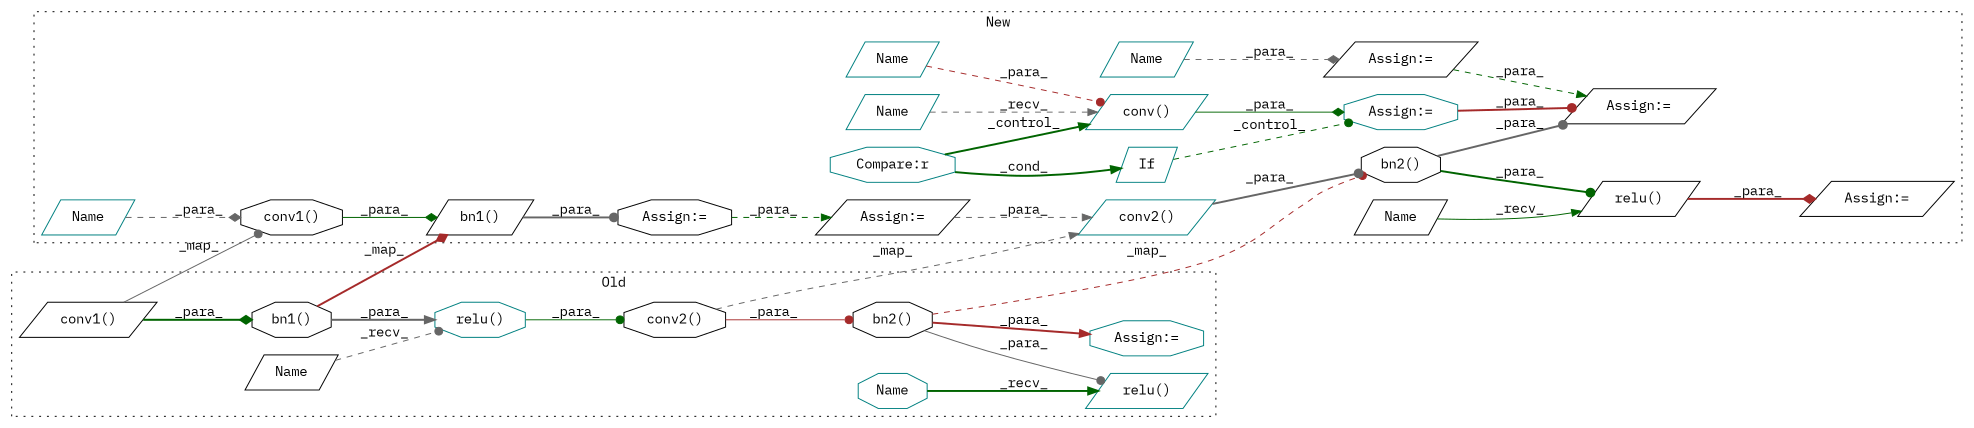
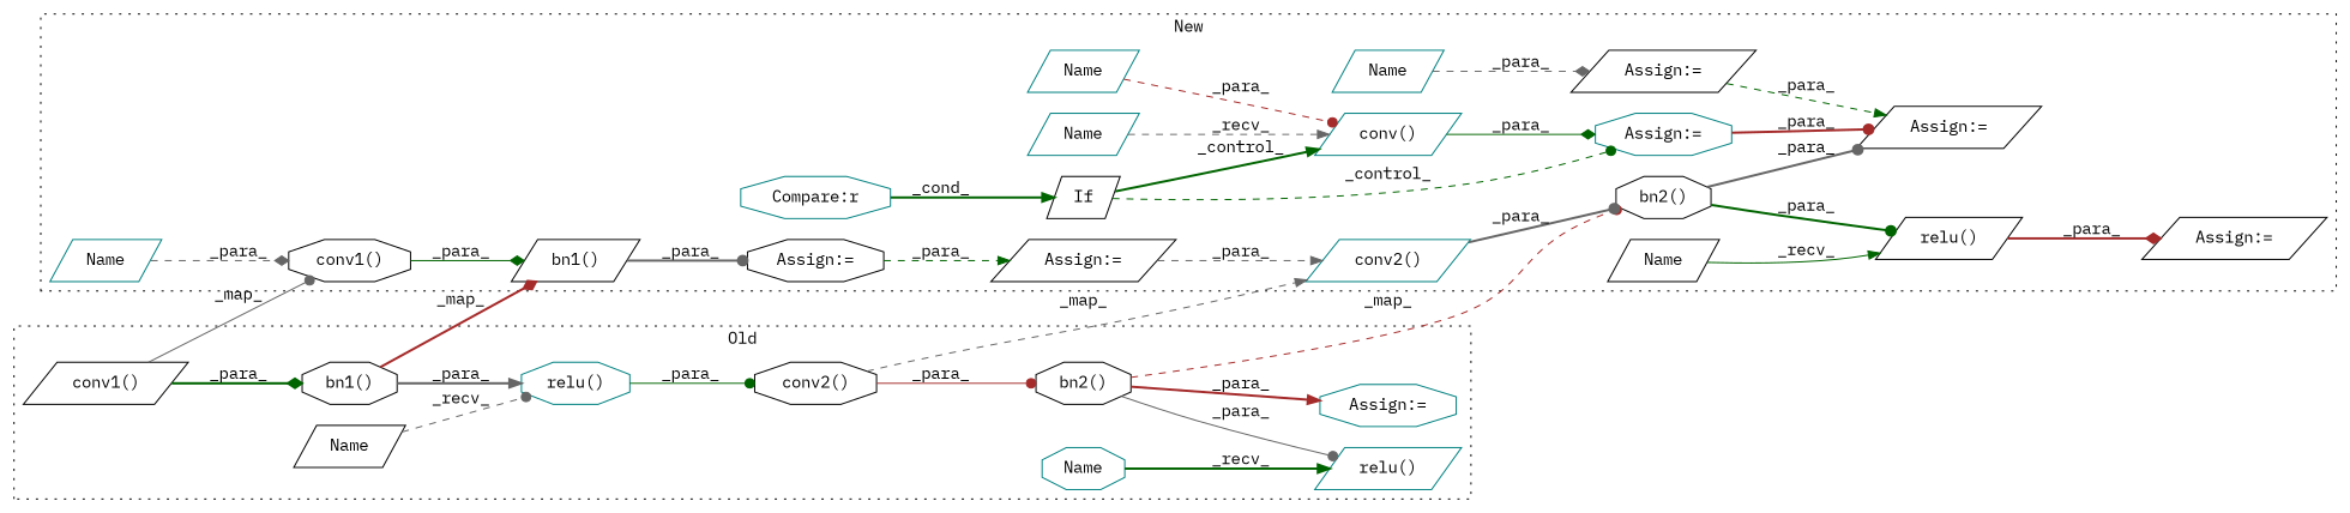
  digraph {
    fontname="IBM Plex Mono"
    rankdir=LR
    node [a=75 color=black fontname="IBM Plex Mono" l=1 shape=parallelogram]
    edge [arrowhead=dot color=darkgreen fontname="IBM Plex Mono" style=bold]
    n1 [color=teal l="7,1" label="relu()" s="2039,2069" shape=octagon]
    n2 [l="11,1" label="conv1()" s="2055,2067"]
    n3 [l="9,1" label="bn1()" s="2046,2068" shape=octagon]
    n4 [a=68 color=teal l=4 label="Assign:=" s=2170 shape=octagon]
    n5 [color=teal l="7,1" label="relu()" s="2205,2215"]
    n6 [l="9,1" label="bn2()" s="2092,2116" shape=octagon]
    n7 [l="11,1" label="conv2()" s="2101,2115" shape=octagon]
    n8 [a=87 color=teal label=Name s=2205 shape=octagon]
    n9 [a=87 label=Name s=2039]
    n10 [color=teal l="16,1" label="conv()" s="4926,4943"]
-   n11 [a=96 color=teal l="3,14" label=If s="4871,4901"]
+   n11 [a=96 l="3,14" label=If s="4871,4901"]
    n12 [l="10,1" label="relu()" s="4984,4997"]
    n13 [a=68 color=teal l=3 label="Assign:=" s=4923 shape=octagon]
    n14 [a=68 l=3 label="Assign:=" s=4697]
    n15 [a=68 l=3 label="Assign:=" s=4669 shape=octagon]
    n16 [a=68 l=3 label="Assign:=" s=4981]
    n17 [l="11,1" label="conv1()" s="4644,4656" shape=octagon]
    n18 [a=68 l=4 label="Assign:=" s=4957]
    n19 [l="9,1" label="bn1()" s="4672,4684"]
    n20 [a=40 color=teal l=27 label="Compare:r" s=4874 shape=octagon]
    n21 [l="9,1" label="bn2()" s="4760,4772" shape=octagon]
    n22 [color=teal l="11,1" label="conv2()" s="4730,4744"]
    n23 [a=68 l=3 label="Assign:=" s=4624]
    n24 [a=87 color=teal label=Name s=4655]
    n25 [a=87 color=teal label=Name s=4942]
    n26 [a=87 color=teal label=Name s=4627]
    n27 [a=87 color=teal l=4 label=Name s=4926]
    n28 [a=87 l=4 label=Name s=4984]
    subgraph cluster_1 {
      label=Old
      style=dotted
      n1
      n2
      n3
      n4
      n5
      n6
      n7
      n8
      n9
    }
    subgraph cluster_2 {
      label=New
      style=dotted
      n10
      n11
      n12
      n13
      n14
      n15
      n16
      n17
      n18
      n19
      n20
      n21
      n22
      n23
      n24
      n25
      n26
      n27
      n28
    }
    n1 -> n7 [label=_para_ style=solid]
    n2 -> n3 [arrowhead=diamond label=_para_]
    n2 -> n17 [color=gray40 label=_map_ style=solid]
    n3 -> n1 [arrowhead=normal color=gray40 label=_para_]
    n3 -> n19 [arrowhead=diamond color=brown label=_map_]
    n6 -> n4 [arrowhead=normal color=brown label=_para_]
    n6 -> n5 [color=gray40 label=_para_ style=solid]
    n6 -> n21 [color=brown label=_map_ style=dashed]
    n7 -> n6 [color=brown label=_para_ style=solid]
    n7 -> n22 [arrowhead=normal color=gray40 label=_map_ style=dashed]
    n8 -> n5 [arrowhead=normal label=_recv_]
    n9 -> n1 [color=gray40 label=_recv_ style=dashed]
    n10 -> n13 [arrowhead=diamond label=_para_ style=solid]
-   n20 -> n10 [arrowhead=normal label=_control_]
+   n11 -> n10 [arrowhead=normal label=_control_]
    n11 -> n13 [label=_control_ style=dashed]
    n12 -> n16 [arrowhead=diamond color=brown label=_para_]
    n13 -> n18 [color=brown label=_para_]
    n14 -> n22 [arrowhead=normal color=gray40 label=_para_ style=dashed]
    n15 -> n14 [arrowhead=normal label=_para_ style=dashed]
    n17 -> n19 [arrowhead=diamond label=_para_ style=solid]
    n19 -> n15 [color=gray40 label=_para_]
    n20 -> n11 [arrowhead=normal label=_cond_]
    n21 -> n12 [label=_para_]
    n21 -> n18 [color=gray40 label=_para_]
    n22 -> n21 [color=gray40 label=_para_]
    n23 -> n18 [arrowhead=normal label=_para_ style=dashed]
    n24 -> n17 [arrowhead=diamond color=gray40 label=_para_ style=dashed]
    n25 -> n10 [color=brown label=_para_ style=dashed]
    n26 -> n23 [arrowhead=diamond color=gray40 label=_para_ style=dashed]
    n27 -> n10 [arrowhead=normal color=gray40 label=_recv_ style=dashed]
    n28 -> n12 [arrowhead=normal label=_recv_ style=solid]
  }
